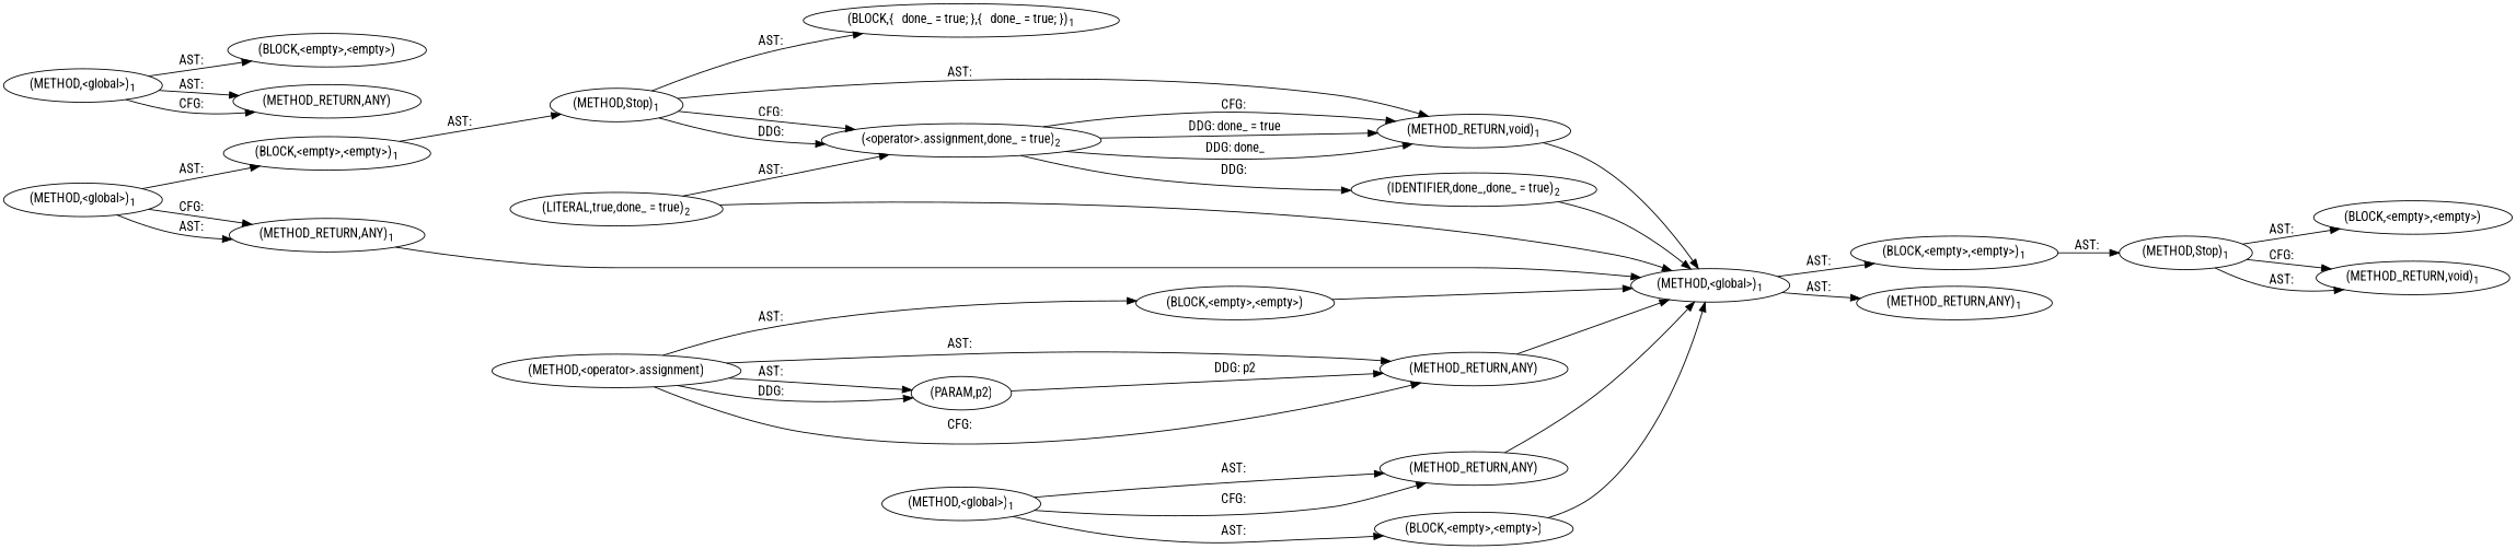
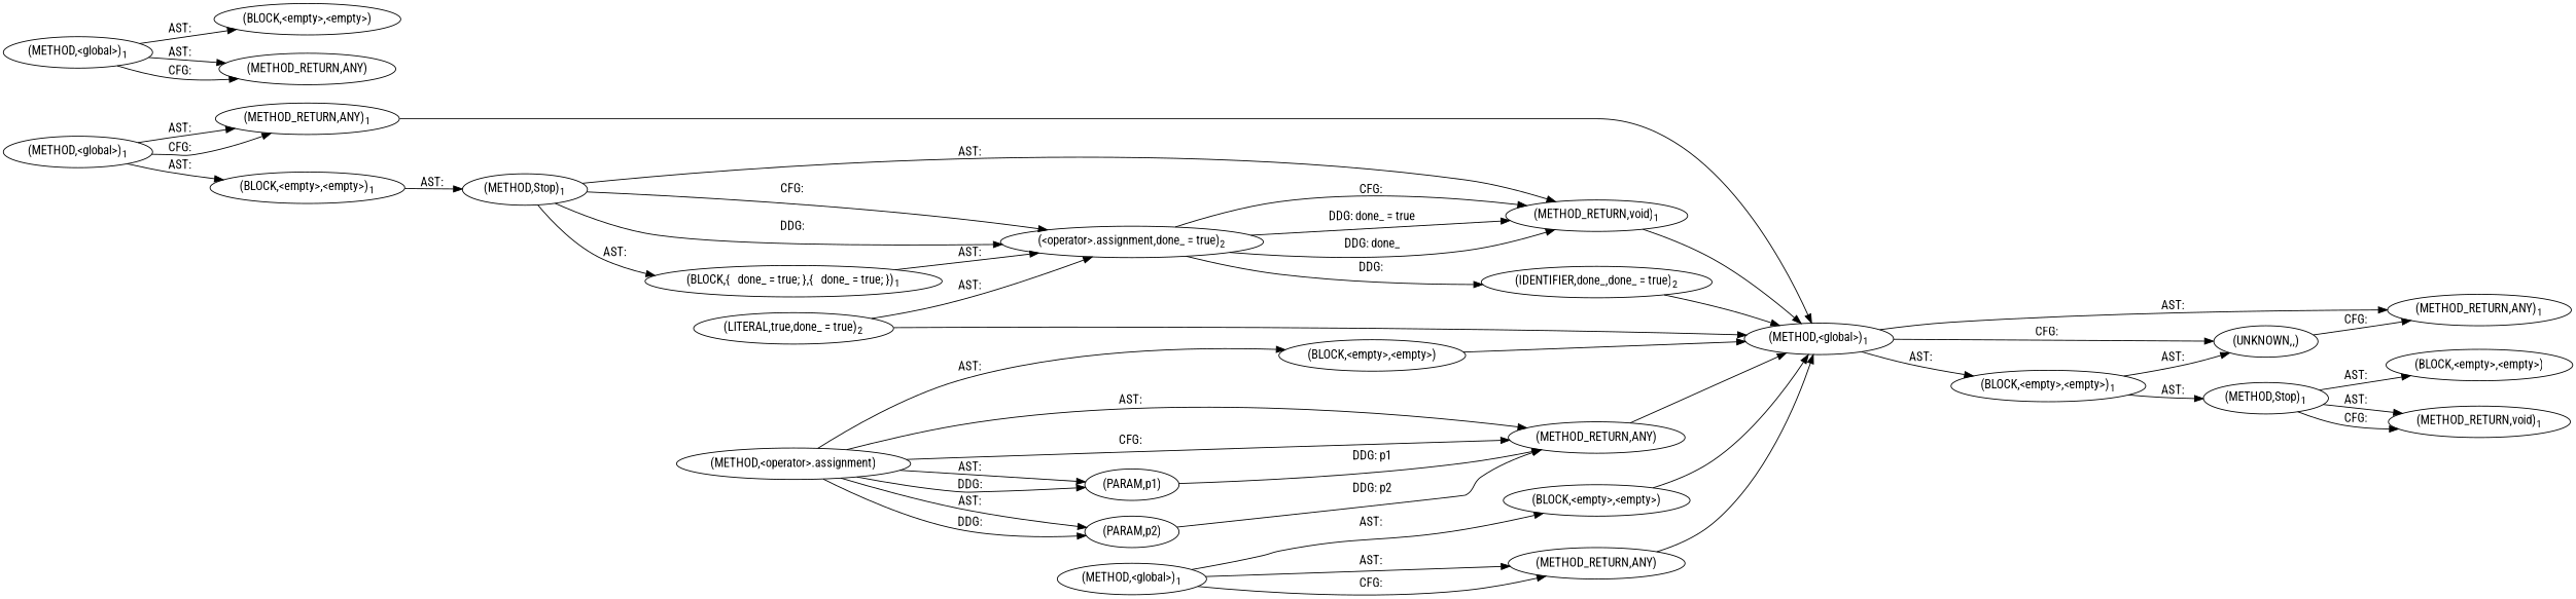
  digraph {
    fontname="Roboto Condensed"
    rankdir=LR
    node [fontname="Roboto Condensed"]
    edge [fontname="Roboto Condensed"]
    n1 [label=<(METHOD,&lt;global&gt;)<SUB>1</SUB>>]
    n2 [label=<(BLOCK,&lt;empty&gt;,&lt;empty&gt;)<SUB>1</SUB>>]
    n3 [label=<(METHOD_RETURN,ANY)<SUB>1</SUB>>]
    n4 [label=<(METHOD,Stop)<SUB>1</SUB>>]
    n5 [label=<(METHOD,&lt;global&gt;)<SUB>1</SUB>>]
    n6 [label=<(BLOCK,{   done_ = true; },{   done_ = true; })<SUB>1</SUB>>]
    n7 [label=<(&lt;operator&gt;.assignment,done_ = true)<SUB>2</SUB>>]
    n8 [label=<(METHOD_RETURN,void)<SUB>1</SUB>>]
    n9 [label=<(IDENTIFIER,done_,done_ = true)<SUB>2</SUB>>]
    n10 [label=<(LITERAL,true,done_ = true)<SUB>2</SUB>>]
    n11 [label=<(BLOCK,&lt;empty&gt;,&lt;empty&gt;)<SUB>1</SUB>>]
+   n12 [label=<(UNKNOWN,,)>]
    n13 [label=<(METHOD_RETURN,ANY)<SUB>1</SUB>>]
    n14 [label=<(METHOD,&lt;operator&gt;.assignment)>]
+   n15 [label=<(PARAM,p1)>]
    n16 [label=<(PARAM,p2)>]
    n17 [label=<(BLOCK,&lt;empty&gt;,&lt;empty&gt;)>]
    n18 [label=<(METHOD_RETURN,ANY)>]
    n19 [label=<(METHOD,&lt;global&gt;)<SUB>1</SUB>>]
    n20 [label=<(BLOCK,&lt;empty&gt;,&lt;empty&gt;)>]
    n21 [label=<(METHOD_RETURN,ANY)>]
    n22 [label=<(METHOD,Stop)<SUB>1</SUB>>]
    n23 [label=<(BLOCK,&lt;empty&gt;,&lt;empty&gt;)>]
    n24 [label=<(METHOD_RETURN,void)<SUB>1</SUB>>]
    n25 [label=<(METHOD,&lt;global&gt;)<SUB>1</SUB>>]
    n26 [label=<(BLOCK,&lt;empty&gt;,&lt;empty&gt;)>]
    n27 [label=<(METHOD_RETURN,ANY)>]
    n1 -> n2 [label="AST: "]
    n1 -> n3 [label="AST: "]
    n1 -> n3 [label="CFG: "]
    n2 -> n4 [label="AST: "]
    n3 -> n5
    n4 -> n6 [label="AST: "]
    n4 -> n7 [label="CFG: "]
    n4 -> n7 [label="DDG: "]
    n4 -> n8 [label="AST: "]
    n5 -> n11 [label="AST: "]
+   n5 -> n12 [label="CFG: "]
    n5 -> n13 [label="AST: "]
+   n6 -> n7 [label="AST: "]
    n7 -> n8 [label="CFG: "]
    n7 -> n8 [label="DDG: done_ = true"]
    n7 -> n8 [label="DDG: done_"]
    n7 -> n9 [label="DDG: "]
    n8 -> n5
    n9 -> n5
    n10 -> n5
    n10 -> n7 [label="AST: "]
+   n11 -> n12 [label="AST: "]
    n11 -> n22 [label="AST: "]
+   n12 -> n13 [label="CFG: "]
+   n14 -> n15 [label="AST: "]
+   n14 -> n15 [label="DDG: "]
    n14 -> n16 [label="AST: "]
    n14 -> n16 [label="DDG: "]
    n14 -> n17 [label="AST: "]
    n14 -> n18 [label="AST: "]
    n14 -> n18 [label="CFG: "]
+   n15 -> n18 [label="DDG: p1"]
    n16 -> n18 [label="DDG: p2"]
    n17 -> n5
    n18 -> n5
    n19 -> n20 [label="AST: "]
    n19 -> n21 [label="AST: "]
    n19 -> n21 [label="CFG: "]
    n20 -> n5
    n21 -> n5
    n22 -> n23 [label="AST: "]
    n22 -> n24 [label="AST: "]
    n22 -> n24 [label="CFG: "]
    n25 -> n26 [label="AST: "]
    n25 -> n27 [label="AST: "]
    n25 -> n27 [label="CFG: "]
  }
